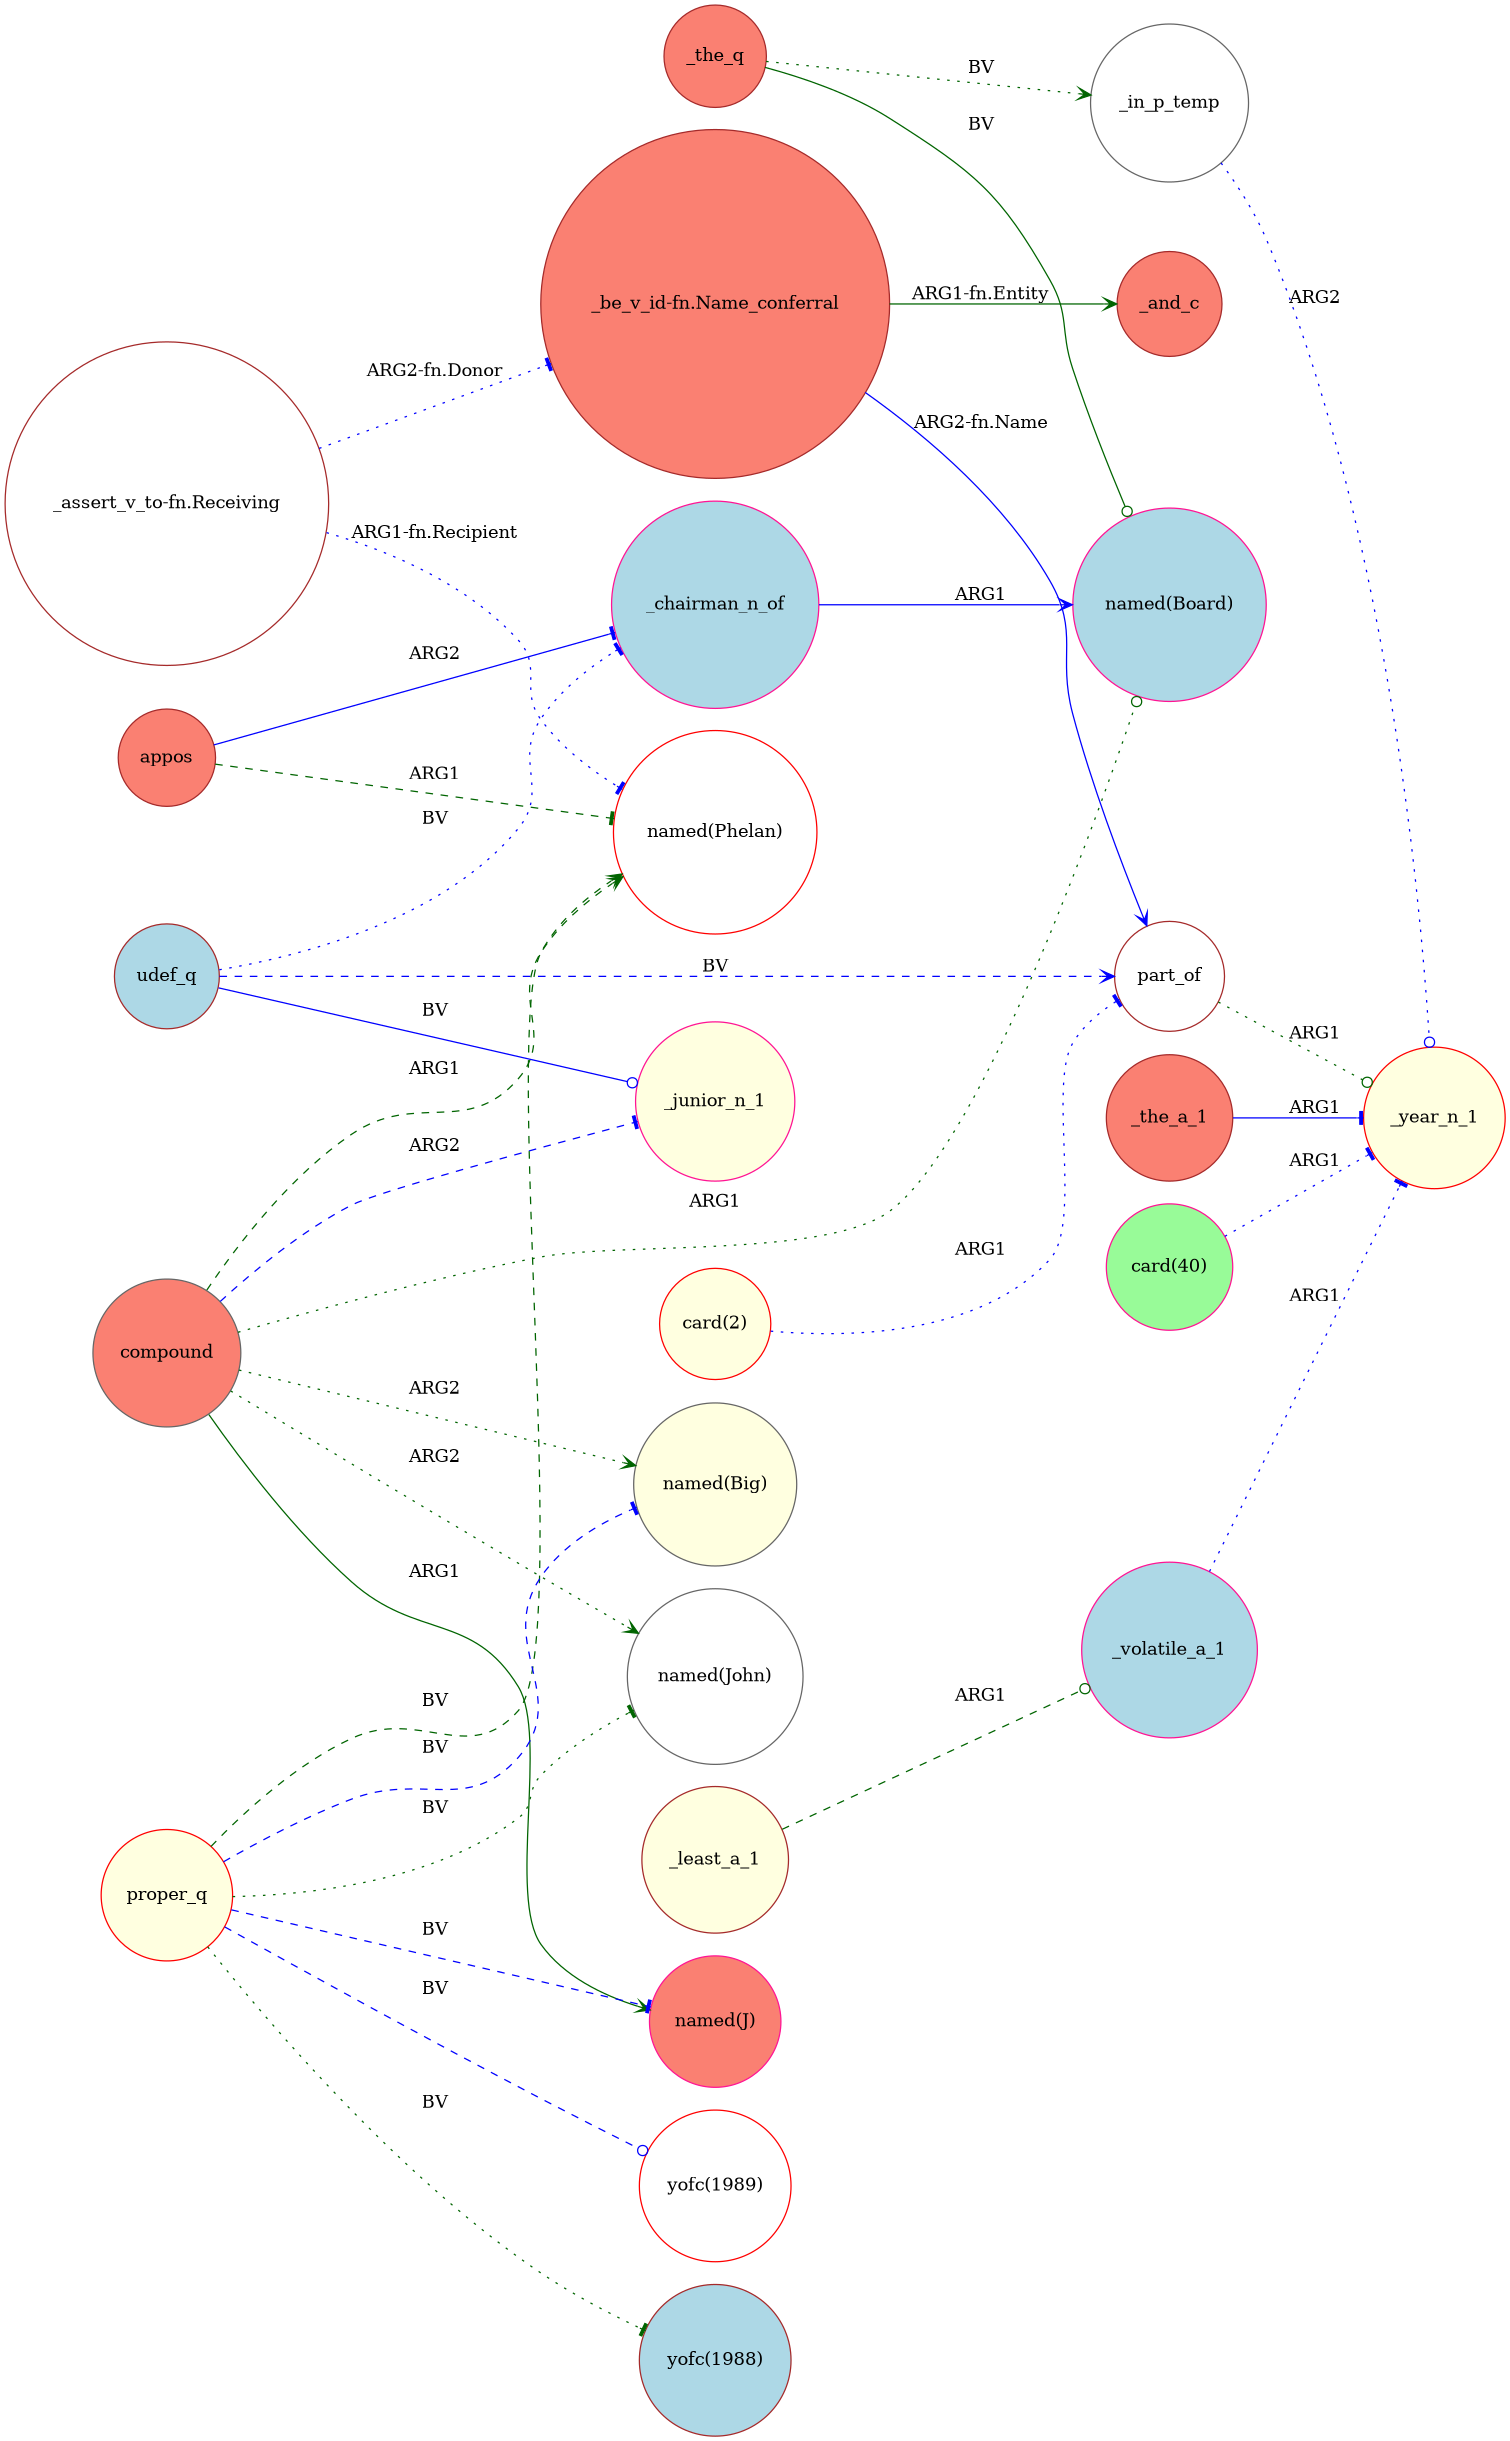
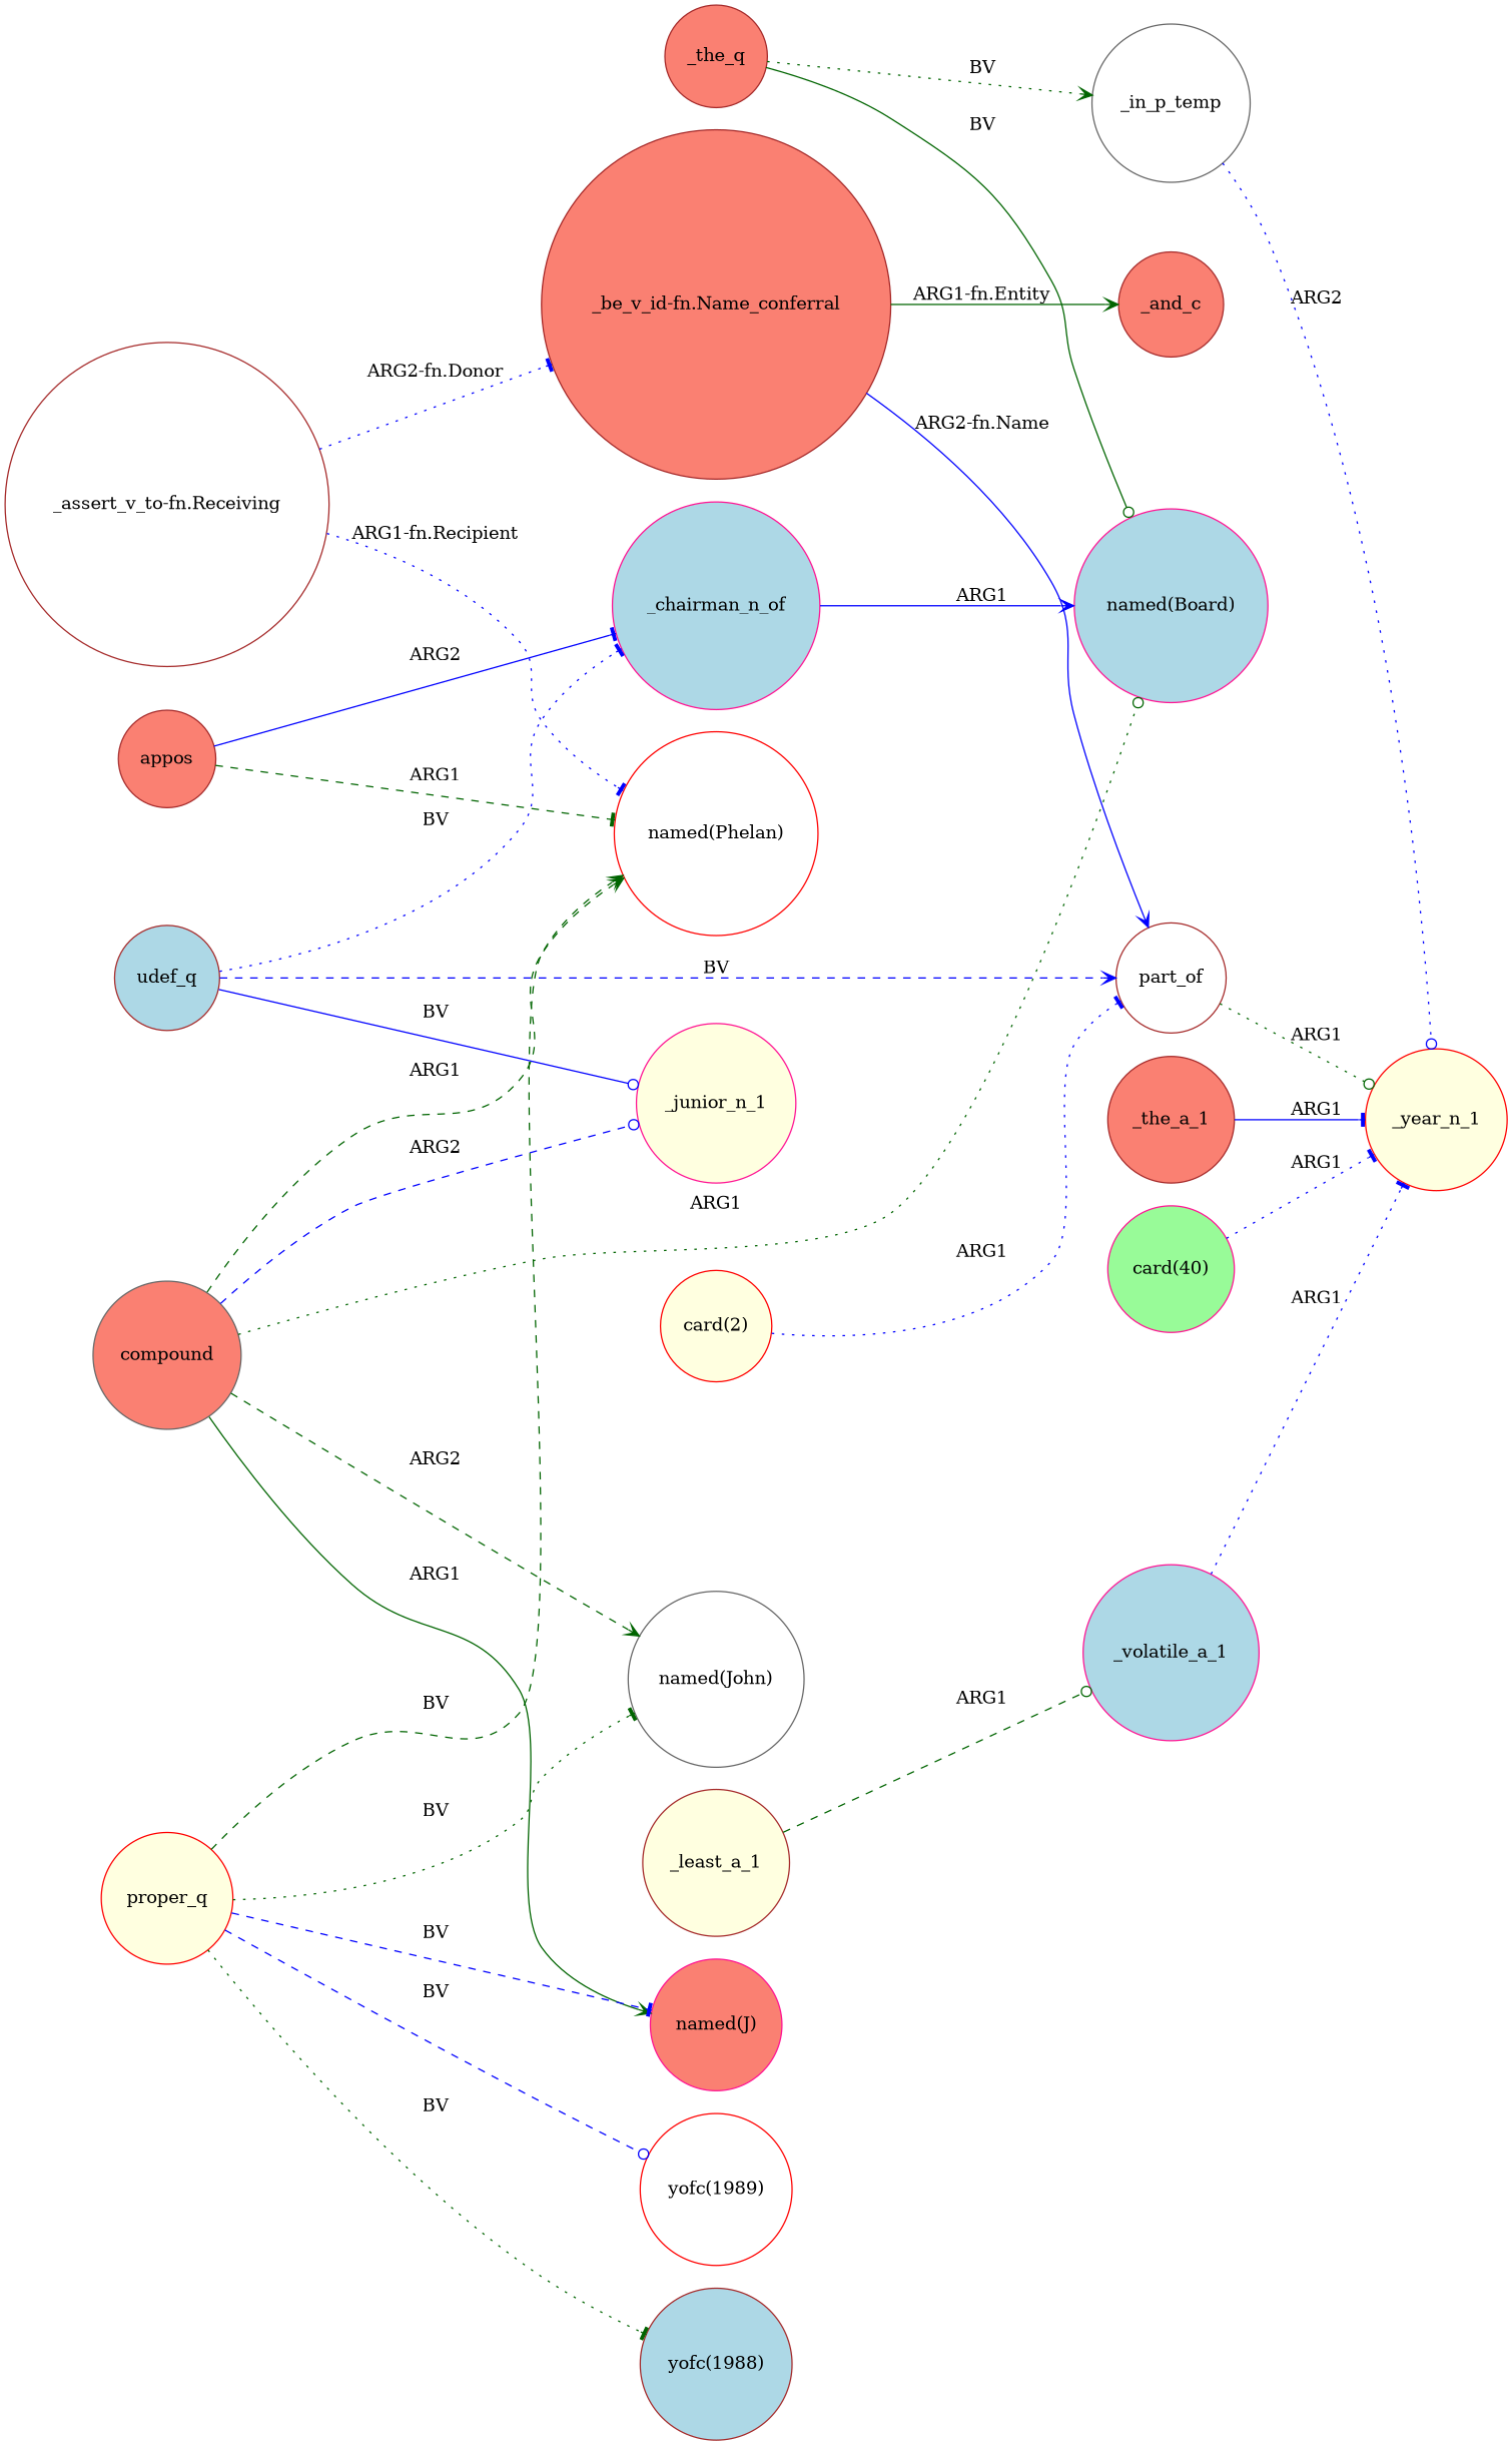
  digraph {
    rankdir=LR
    node [color=brown fillcolor=salmon shape=circle style=filled]
    edge [arrowhead=tee color=blue style=dotted]
    "named(Phelan)" [color=red fillcolor=white]
    appos
    _chairman_n_of [color=deeppink fillcolor=lightblue]
    "named(Board)" [color=deeppink fillcolor=lightblue]
    _the_q
    _in_p_temp [color=gray40 fillcolor=white]
    _year_n_1 [color=red fillcolor=lightyellow]
    udef_q [fillcolor=lightblue]
    part_of [fillcolor=white]
    _junior_n_1 [color=deeppink fillcolor=lightyellow]
    compound [color=gray40]
    "named(J)" [color=deeppink]
-   "named(Big)" [color=gray40 fillcolor=lightyellow]
    "named(John)" [color=gray40 fillcolor=white]
    "card(2)" [color=red fillcolor=lightyellow]
    _least_a_1 [fillcolor=lightyellow]
    _volatile_a_1 [color=deeppink fillcolor=lightblue]
    "_be_v_id-fn.Name_conferral"
    _and_c
    "_assert_v_to-fn.Receiving" [fillcolor=white]
    n21 [label=_the_a_1]
    proper_q [color=red fillcolor=lightyellow]
    "yofc(1989)" [color=red fillcolor=white]
    "yofc(1988)" [fillcolor=lightblue]
    "card(40)" [color=deeppink fillcolor=palegreen]
    appos -> "named(Phelan)" [color=darkgreen label=ARG1 style=dashed]
    appos -> _chairman_n_of [label=ARG2 style=solid]
    _chairman_n_of -> "named(Board)" [arrowhead=vee label=ARG1 style=solid]
    _the_q -> "named(Board)" [arrowhead=odot color=darkgreen label=BV style=solid]
    _the_q -> _in_p_temp [arrowhead=vee color=darkgreen label=BV]
    _in_p_temp -> _year_n_1 [arrowhead=odot label=ARG2]
    udef_q -> _chairman_n_of [label=BV]
    udef_q -> part_of [arrowhead=vee label=BV style=dashed]
    udef_q -> _junior_n_1 [arrowhead=odot label=BV style=solid]
    part_of -> _year_n_1 [arrowhead=odot color=darkgreen label=ARG1]
    compound -> "named(Phelan)" [arrowhead=vee color=darkgreen label=ARG1 style=dashed]
    compound -> "named(Board)" [arrowhead=odot color=darkgreen label=ARG1]
-   compound -> _junior_n_1 [label=ARG2 style=dashed]
+   compound -> _junior_n_1 [arrowhead=odot label=ARG2 style=dashed]
    compound -> "named(J)" [arrowhead=vee color=darkgreen label=ARG1 style=solid]
-   compound -> "named(Big)" [arrowhead=vee color=darkgreen label=ARG2]
-   compound -> "named(John)" [arrowhead=vee color=darkgreen label=ARG2]
+   compound -> "named(John)" [arrowhead=vee color=darkgreen label=ARG2 style=dashed]
    "card(2)" -> part_of [label=ARG1]
    _least_a_1 -> _volatile_a_1 [arrowhead=odot color=darkgreen label=ARG1 style=dashed]
    _volatile_a_1 -> _year_n_1 [label=ARG1]
    "_be_v_id-fn.Name_conferral" -> part_of [arrowhead=vee label="ARG2-fn.Name" style=solid]
    "_be_v_id-fn.Name_conferral" -> _and_c [arrowhead=vee color=darkgreen label="ARG1-fn.Entity" style=solid]
    "_assert_v_to-fn.Receiving" -> "named(Phelan)" [label="ARG1-fn.Recipient"]
    "_assert_v_to-fn.Receiving" -> "_be_v_id-fn.Name_conferral" [label="ARG2-fn.Donor"]
    n21 -> _year_n_1 [label=ARG1 style=solid]
    proper_q -> "named(Phelan)" [arrowhead=vee color=darkgreen label=BV style=dashed]
    proper_q -> "named(J)" [label=BV style=dashed]
-   proper_q -> "named(Big)" [label=BV style=dashed]
    proper_q -> "named(John)" [color=darkgreen label=BV]
    proper_q -> "yofc(1989)" [arrowhead=odot label=BV style=dashed]
    proper_q -> "yofc(1988)" [color=darkgreen label=BV]
    "card(40)" -> _year_n_1 [label=ARG1]
  }
